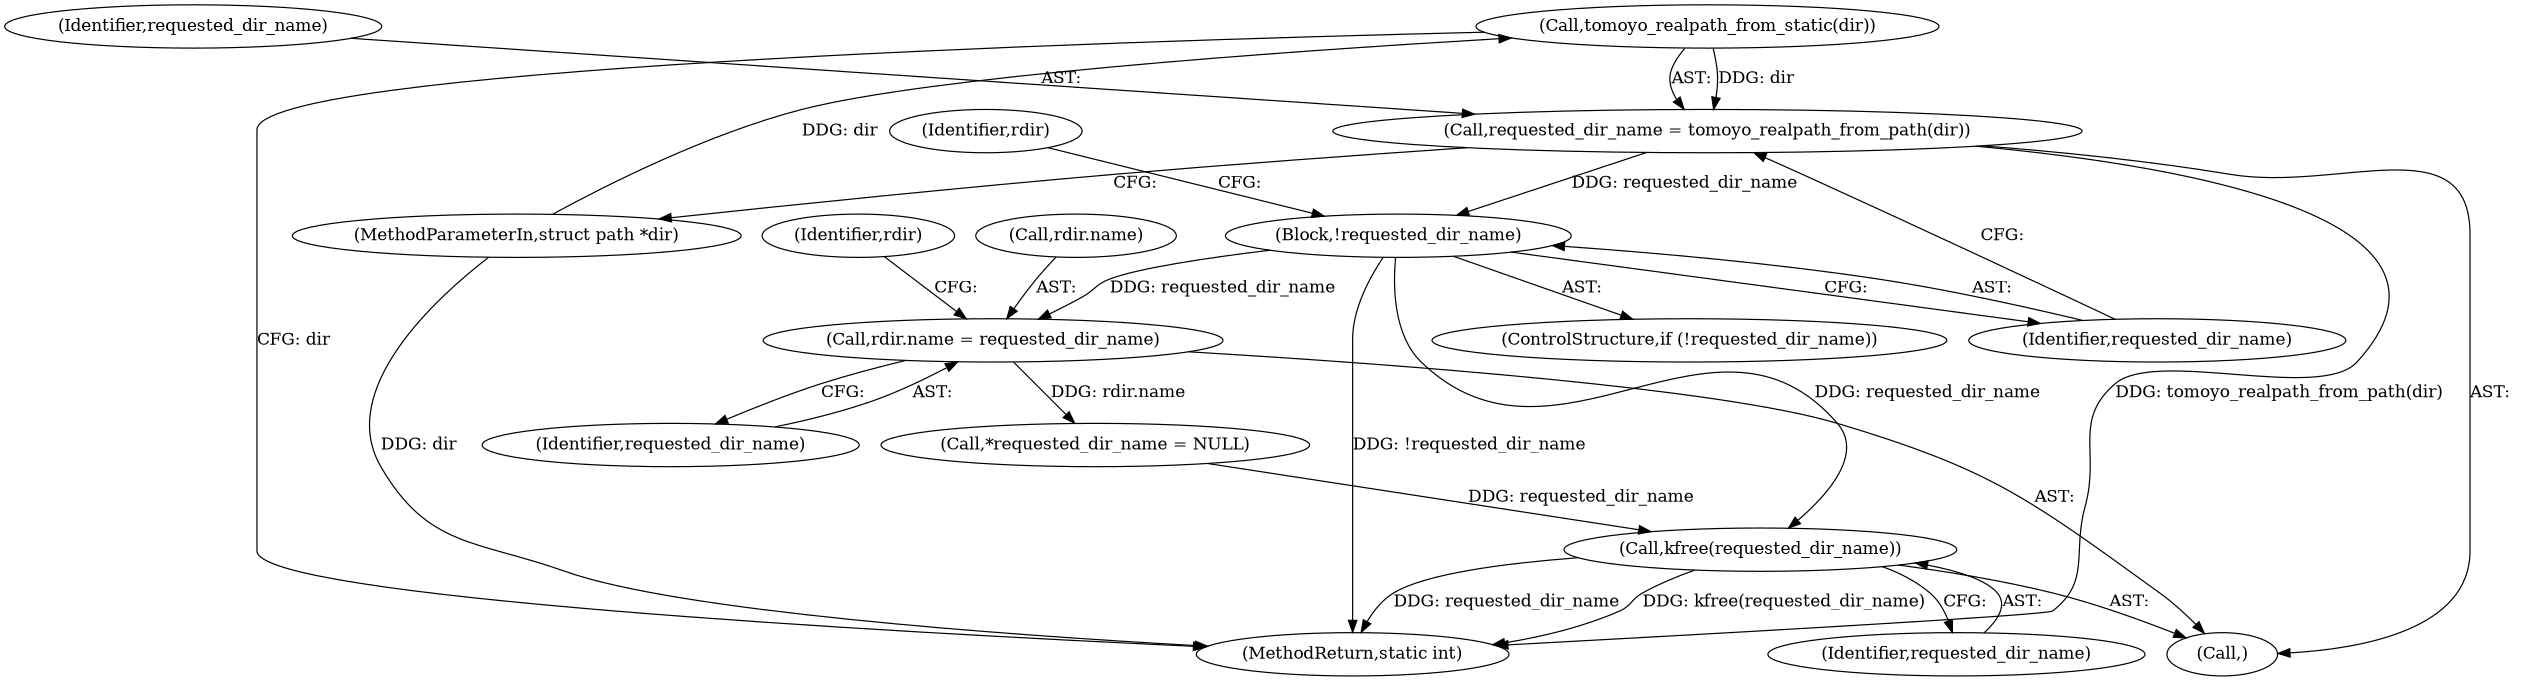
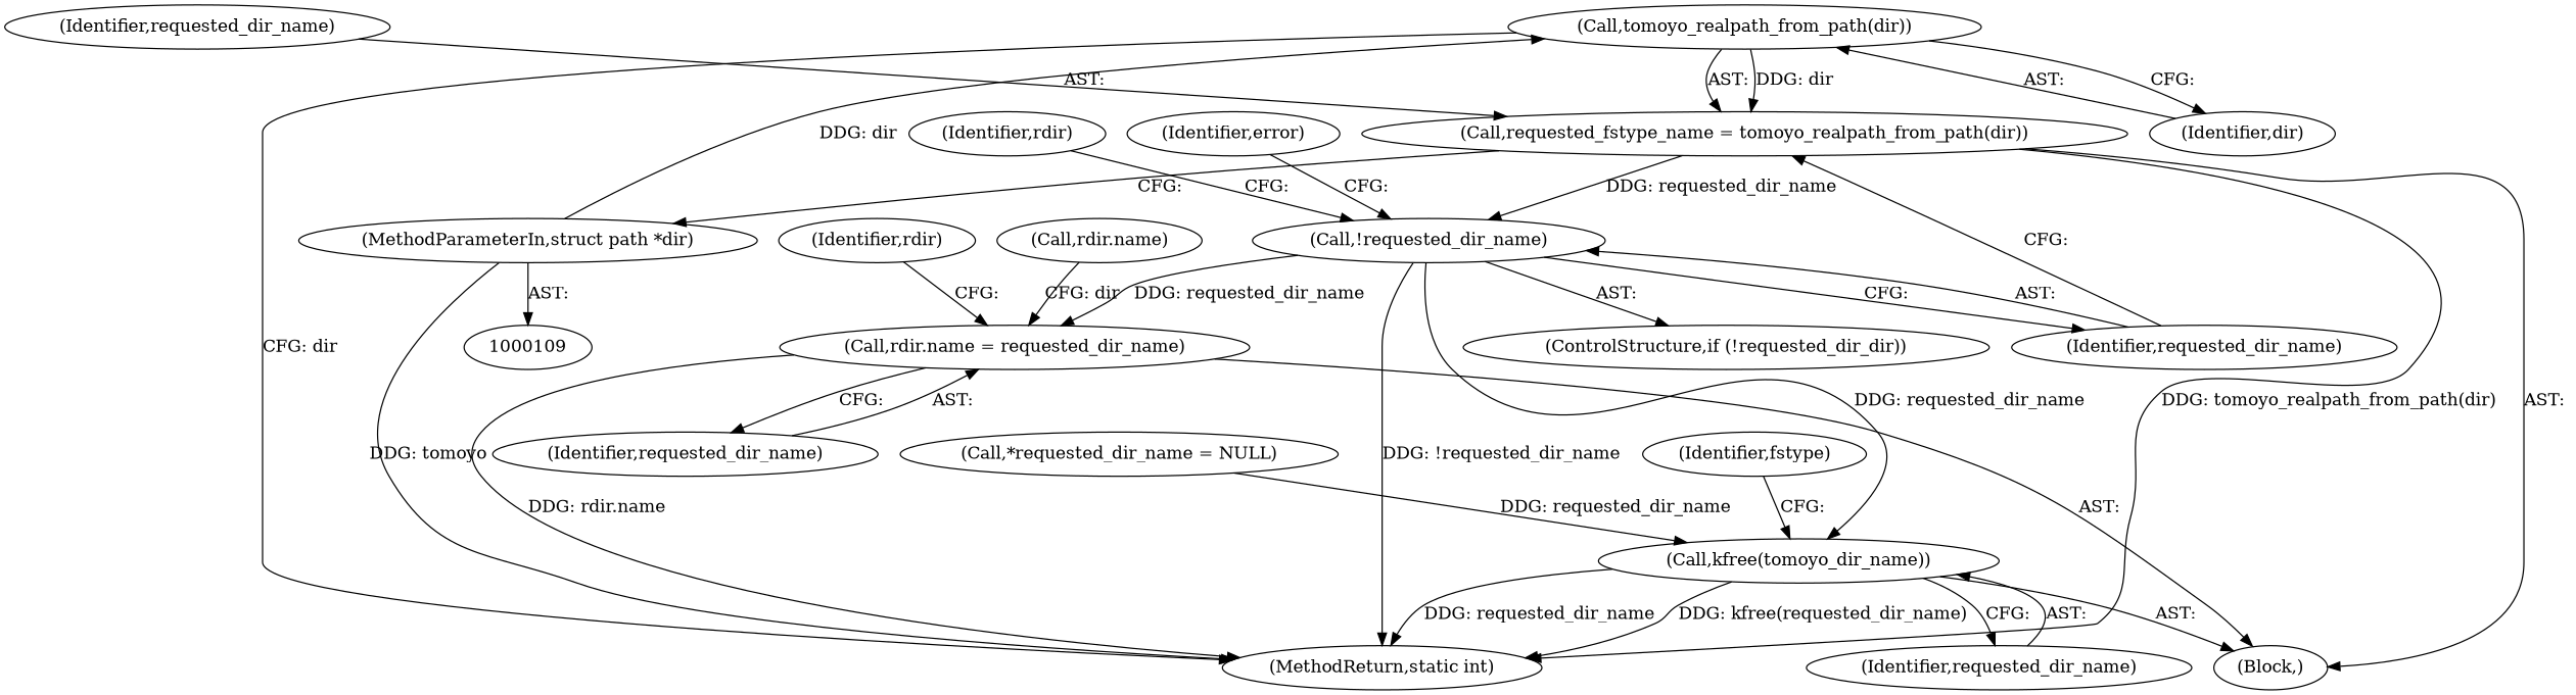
  digraph {
-   n1 [label="(Call,tomoyo_realpath_from_static(dir))"]
-   n2 [label="(Call,requested_dir_name = tomoyo_realpath_from_path(dir))"]
+   n1 [label="(Call,tomoyo_realpath_from_path(dir))"]
+   n2 [label="(Call,requested_fstype_name = tomoyo_realpath_from_path(dir))"]
    n3 [label="(MethodReturn,static int)"]
+   n4 [label="(Identifier,dir)"]
    n5 [label="(MethodParameterIn,struct path *dir)"]
-   n6 [label="(Block,!requested_dir_name)"]
-   n7 [label="(Call,)"]
+   n6 [label="(Call,!requested_dir_name)"]
+   n7 [label="(Block,)"]
+   1000109
    n9 [label="(Call,rdir.name = requested_dir_name)"]
-   n10 [label="(Call,kfree(requested_dir_name))"]
-   n11 [label="(ControlStructure,if (!requested_dir_name))"]
+   n10 [label="(Call,kfree(tomoyo_dir_name))"]
+   n11 [label="(ControlStructure,if (!requested_dir_dir))"]
    n12 [label="(Identifier,requested_dir_name)"]
    n13 [label="(Identifier,requested_dir_name)"]
    n14 [label="(Identifier,requested_dir_name)"]
    n15 [label="(Call,rdir.name)"]
    n16 [label="(Identifier,requested_dir_name)"]
    n17 [label="(Identifier,rdir)"]
+   n18 [label="(Identifier,error)"]
    n19 [label="(Identifier,rdir)"]
+   n20 [label="(Identifier,fstype)"]
    n21 [label="(Call,*requested_dir_name = NULL)"]
    n1 -> n2 [label="AST: "]
    n1 -> n2 [label="DDG: dir"]
    n1 -> n3 [label="CFG: dir"]
+   n1 -> n4 [label="CFG: "]
    n2 -> n3 [label="DDG: tomoyo_realpath_from_path(dir)"]
    n2 -> n5 [label="CFG: "]
    n2 -> n6 [label="DDG: requested_dir_name"]
    n2 -> n7 [label="AST: "]
+   n4 -> n1 [label="AST: "]
    n5 -> n1 [label="DDG: dir"]
-   n5 -> n3 [label="DDG: dir"]
+   n5 -> n3 [label="DDG: tomoyo"]
+   n5 -> 1000109 [label="AST: "]
    n6 -> n3 [label="DDG: !requested_dir_name"]
    n6 -> n9 [label="DDG: requested_dir_name"]
    n6 -> n10 [label="DDG: requested_dir_name"]
    n6 -> n11 [label="AST: "]
    n6 -> n12 [label="CFG: "]
-   n9 -> n21 [label="DDG: rdir.name"]
+   n9 -> n3 [label="DDG: rdir.name"]
    n9 -> n7 [label="AST: "]
    n9 -> n13 [label="CFG: "]
    n10 -> n3 [label="DDG: requested_dir_name"]
    n10 -> n3 [label="DDG: kfree(requested_dir_name)"]
    n10 -> n7 [label="AST: "]
    n10 -> n14 [label="CFG: "]
    n12 -> n2 [label="CFG: "]
    n12 -> n6 [label="AST: "]
    n13 -> n9 [label="AST: "]
    n14 -> n10 [label="AST: "]
-   n15 -> n9 [label="AST: "]
+   n15 -> n9 [label="CFG: dir"]
    n16 -> n2 [label="AST: "]
    n17 -> n6 [label="CFG: "]
+   n18 -> n6 [label="CFG: "]
    n19 -> n9 [label="CFG: "]
+   n20 -> n10 [label="CFG: "]
    n21 -> n10 [label="DDG: requested_dir_name"]
  }
